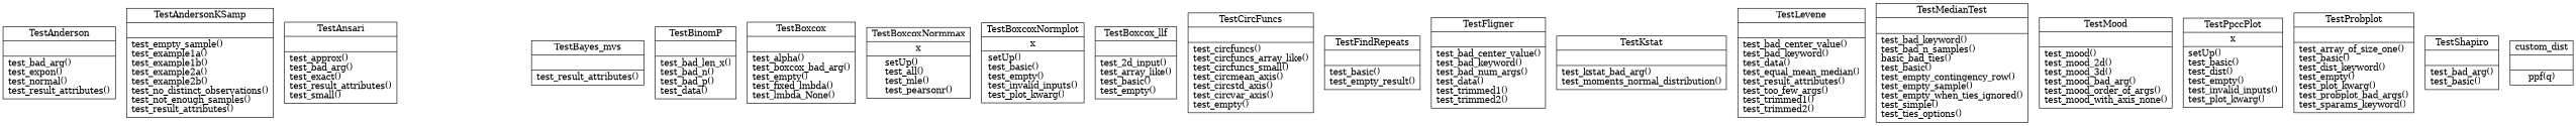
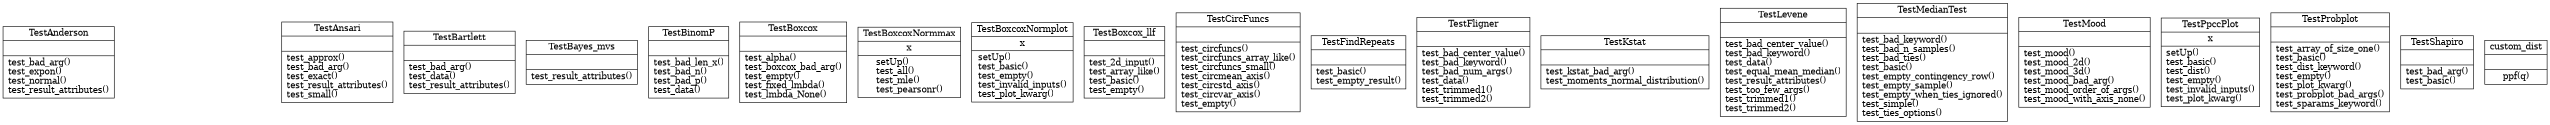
  digraph {
    rankdir=BT
    node [color=black fontcolor=black shape=record style=solid]
    n1 [label=<{TestAnderson|<br ALIGN="LEFT"/>|test_bad_arg()<br ALIGN="LEFT"/>test_expon()<br ALIGN="LEFT"/>test_normal()<br ALIGN="LEFT"/>test_result_attributes()<br ALIGN="LEFT"/>}>]
-   n2 [label=<{TestAndersonKSamp|<br ALIGN="LEFT"/>|test_empty_sample()<br ALIGN="LEFT"/>test_example1a()<br ALIGN="LEFT"/>test_example1b()<br ALIGN="LEFT"/>test_example2a()<br ALIGN="LEFT"/>test_example2b()<br ALIGN="LEFT"/>test_no_distinct_observations()<br ALIGN="LEFT"/>test_not_enough_samples()<br ALIGN="LEFT"/>test_result_attributes()<br ALIGN="LEFT"/>}>]
    n3 [label=<{TestAnsari|<br ALIGN="LEFT"/>|test_approx()<br ALIGN="LEFT"/>test_bad_arg()<br ALIGN="LEFT"/>test_exact()<br ALIGN="LEFT"/>test_result_attributes()<br ALIGN="LEFT"/>test_small()<br ALIGN="LEFT"/>}>]
+   n4 [label=<{TestBartlett|<br ALIGN="LEFT"/>|test_bad_arg()<br ALIGN="LEFT"/>test_data()<br ALIGN="LEFT"/>test_result_attributes()<br ALIGN="LEFT"/>}>]
    n5 [label=<{TestBayes_mvs|<br ALIGN="LEFT"/>|test_result_attributes()<br ALIGN="LEFT"/>}>]
    n6 [label=<{TestBinomP|<br ALIGN="LEFT"/>|test_bad_len_x()<br ALIGN="LEFT"/>test_bad_n()<br ALIGN="LEFT"/>test_bad_p()<br ALIGN="LEFT"/>test_data()<br ALIGN="LEFT"/>}>]
    n7 [label=<{TestBoxcox|<br ALIGN="LEFT"/>|test_alpha()<br ALIGN="LEFT"/>test_boxcox_bad_arg()<br ALIGN="LEFT"/>test_empty()<br ALIGN="LEFT"/>test_fixed_lmbda()<br ALIGN="LEFT"/>test_lmbda_None()<br ALIGN="LEFT"/>}>]
    n8 [label=<{TestBoxcoxNormmax|x<br ALIGN="LEFT"/>|setUp()<br ALIGN="LEFT"/>test_all()<br ALIGN="LEFT"/>test_mle()<br ALIGN="LEFT"/>test_pearsonr()<br ALIGN="LEFT"/>}>]
    n9 [label=<{TestBoxcoxNormplot|x<br ALIGN="LEFT"/>|setUp()<br ALIGN="LEFT"/>test_basic()<br ALIGN="LEFT"/>test_empty()<br ALIGN="LEFT"/>test_invalid_inputs()<br ALIGN="LEFT"/>test_plot_kwarg()<br ALIGN="LEFT"/>}>]
    n10 [label=<{TestBoxcox_llf|<br ALIGN="LEFT"/>|test_2d_input()<br ALIGN="LEFT"/>test_array_like()<br ALIGN="LEFT"/>test_basic()<br ALIGN="LEFT"/>test_empty()<br ALIGN="LEFT"/>}>]
    n11 [label=<{TestCircFuncs|<br ALIGN="LEFT"/>|test_circfuncs()<br ALIGN="LEFT"/>test_circfuncs_array_like()<br ALIGN="LEFT"/>test_circfuncs_small()<br ALIGN="LEFT"/>test_circmean_axis()<br ALIGN="LEFT"/>test_circstd_axis()<br ALIGN="LEFT"/>test_circvar_axis()<br ALIGN="LEFT"/>test_empty()<br ALIGN="LEFT"/>}>]
    n12 [label=<{TestFindRepeats|<br ALIGN="LEFT"/>|test_basic()<br ALIGN="LEFT"/>test_empty_result()<br ALIGN="LEFT"/>}>]
    n13 [label=<{TestFligner|<br ALIGN="LEFT"/>|test_bad_center_value()<br ALIGN="LEFT"/>test_bad_keyword()<br ALIGN="LEFT"/>test_bad_num_args()<br ALIGN="LEFT"/>test_data()<br ALIGN="LEFT"/>test_trimmed1()<br ALIGN="LEFT"/>test_trimmed2()<br ALIGN="LEFT"/>}>]
    n14 [label=<{TestKstat|<br ALIGN="LEFT"/>|test_kstat_bad_arg()<br ALIGN="LEFT"/>test_moments_normal_distribution()<br ALIGN="LEFT"/>}>]
    n15 [label=<{TestLevene|<br ALIGN="LEFT"/>|test_bad_center_value()<br ALIGN="LEFT"/>test_bad_keyword()<br ALIGN="LEFT"/>test_data()<br ALIGN="LEFT"/>test_equal_mean_median()<br ALIGN="LEFT"/>test_result_attributes()<br ALIGN="LEFT"/>test_too_few_args()<br ALIGN="LEFT"/>test_trimmed1()<br ALIGN="LEFT"/>test_trimmed2()<br ALIGN="LEFT"/>}>]
-   n16 [label=<{TestMedianTest|<br ALIGN="LEFT"/>|test_bad_keyword()<br ALIGN="LEFT"/>test_bad_n_samples()<br ALIGN="LEFT"/>basic_bad_ties()<br ALIGN="LEFT"/>test_basic()<br ALIGN="LEFT"/>test_empty_contingency_row()<br ALIGN="LEFT"/>test_empty_sample()<br ALIGN="LEFT"/>test_empty_when_ties_ignored()<br ALIGN="LEFT"/>test_simple()<br ALIGN="LEFT"/>test_ties_options()<br ALIGN="LEFT"/>}>]
+   n16 [label=<{TestMedianTest|<br ALIGN="LEFT"/>|test_bad_keyword()<br ALIGN="LEFT"/>test_bad_n_samples()<br ALIGN="LEFT"/>test_bad_ties()<br ALIGN="LEFT"/>test_basic()<br ALIGN="LEFT"/>test_empty_contingency_row()<br ALIGN="LEFT"/>test_empty_sample()<br ALIGN="LEFT"/>test_empty_when_ties_ignored()<br ALIGN="LEFT"/>test_simple()<br ALIGN="LEFT"/>test_ties_options()<br ALIGN="LEFT"/>}>]
    n17 [label=<{TestMood|<br ALIGN="LEFT"/>|test_mood()<br ALIGN="LEFT"/>test_mood_2d()<br ALIGN="LEFT"/>test_mood_3d()<br ALIGN="LEFT"/>test_mood_bad_arg()<br ALIGN="LEFT"/>test_mood_order_of_args()<br ALIGN="LEFT"/>test_mood_with_axis_none()<br ALIGN="LEFT"/>}>]
    n18 [label=<{TestPpccPlot|x<br ALIGN="LEFT"/>|setUp()<br ALIGN="LEFT"/>test_basic()<br ALIGN="LEFT"/>test_dist()<br ALIGN="LEFT"/>test_empty()<br ALIGN="LEFT"/>test_invalid_inputs()<br ALIGN="LEFT"/>test_plot_kwarg()<br ALIGN="LEFT"/>}>]
    n19 [label=<{TestProbplot|<br ALIGN="LEFT"/>|test_array_of_size_one()<br ALIGN="LEFT"/>test_basic()<br ALIGN="LEFT"/>test_dist_keyword()<br ALIGN="LEFT"/>test_empty()<br ALIGN="LEFT"/>test_plot_kwarg()<br ALIGN="LEFT"/>test_probplot_bad_args()<br ALIGN="LEFT"/>test_sparams_keyword()<br ALIGN="LEFT"/>}>]
    n20 [label=<{TestShapiro|<br ALIGN="LEFT"/>|test_bad_arg()<br ALIGN="LEFT"/>test_basic()<br ALIGN="LEFT"/>}>]
    n21 [label=<{custom_dist|<br ALIGN="LEFT"/>|ppf(q)<br ALIGN="LEFT"/>}>]
  }
